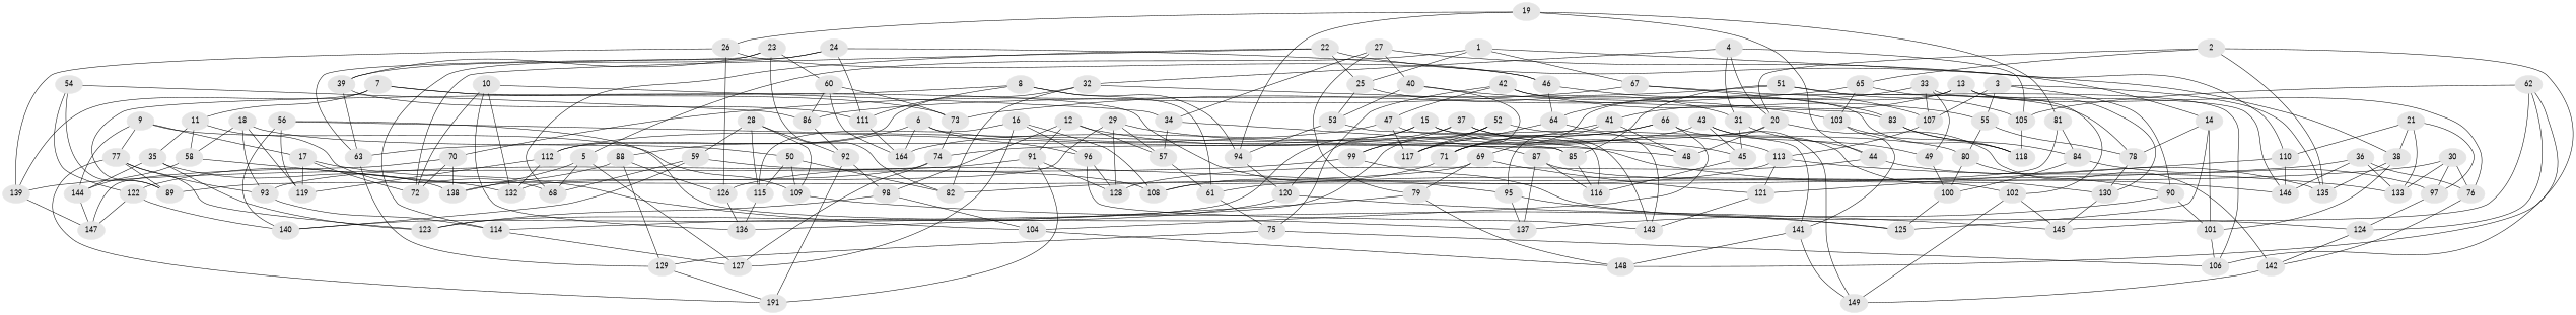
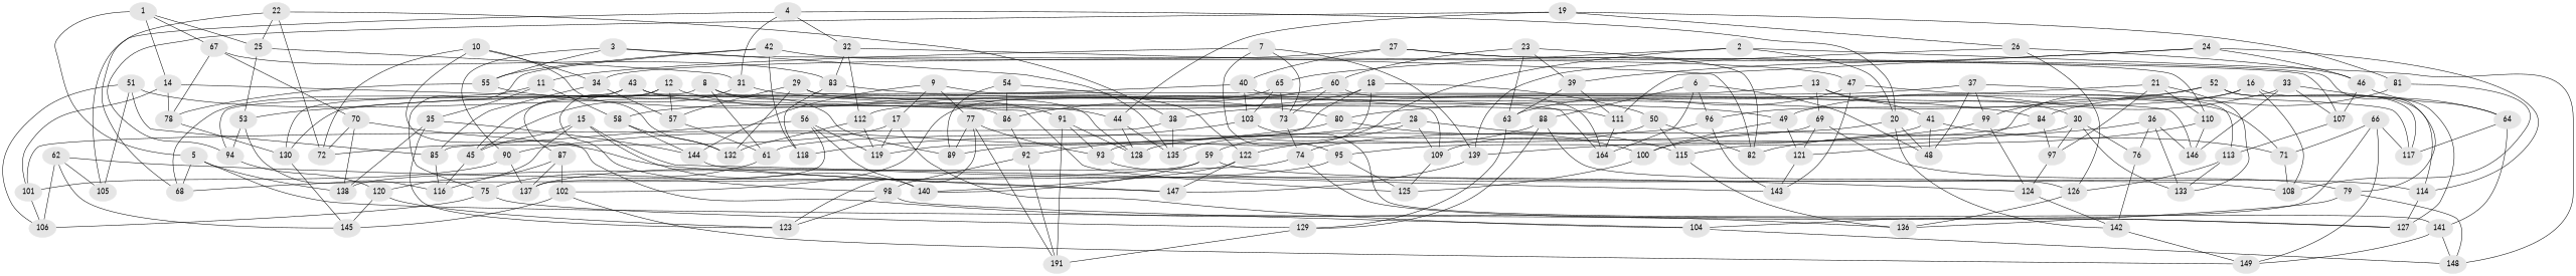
  graph {
    fontname=Lato
    node [color=gray90 fontname=Lato style=filled]
    edge [fontname=Lato]
    1
    5
    14
    25
    67
    68
    127
    138
    78
    101
    125
    31
    53
    83
    70
    2
    65
    135
    148
    20
    73
    103
    102
    81
    108
    84
    3
    55
    90
    107
    80
    137
    113
    4
    32
    105
    48
    74
    142
    45
    49
    82
    112
    118
    6
    88
    96
    n48 [label=164]
    126
    122
    129
    143
    128
    7
    11
    95
    139
    35
    58
    147
    8
    61
    89
    94
    111
    75
    120
    9
    17
    109
    144
    77
    72
    104
    119
    54
    86
    10
    34
    132
    136
    57
    85
    123
    12
    87
    91
    98
    116
    93
    n91 [label=191]
    13
    41
    69
    76
    130
    71
    79
    121
    145
    106
    15
    140
    16
    115
    18
    50
    114
    19
    26
    44
    46
    149
    21
    38
    97
    110
    133
    124
    146
    22
    23
    39
    60
    63
    24
    64
    27
    40
    28
    59
    92
    29
    30
    100
    33
    117
    141
    36
    37
    99
    42
    47
    43
    51
    52
    56
    62
    66
    1 -- 5
    1 -- 14
    1 -- 25
    1 -- 67
    5 -- 68
    5 -- 127
    5 -- 138
    14 -- 78
    14 -- 101
    14 -- 125
    25 -- 31
    25 -- 53
    67 -- 78
    67 -- 83
    67 -- 70
    78 -- 130
    101 -- 106
    31 -- 45
    31 -- 49
    53 -- 94
    53 -- 116
    83 -- 84
    83 -- 118
    70 -- 138
    70 -- 147
    70 -- 72
    2 -- 65
    2 -- 135
    2 -- 148
    2 -- 20
    65 -- 73
    65 -- 103
    65 -- 102
    20 -- 48
    20 -- 74
    20 -- 142
    73 -- 74
    103 -- 118
    103 -- 141
    102 -- 145
    102 -- 149
    81 -- 108
    81 -- 84
    84 -- 97
    84 -- 100
    3 -- 135
    3 -- 55
    3 -- 90
    3 -- 107
    55 -- 78
    55 -- 80
    90 -- 101
    90 -- 137
    107 -- 113
    80 -- 90
    80 -- 100
    113 -- 126
    113 -- 133
    4 -- 31
    4 -- 20
    4 -- 32
    4 -- 105
    32 -- 83
    32 -- 82
    32 -- 112
-   105 -- 118
    74 -- 127
    74 -- 138
    142 -- 149
    45 -- 116
-   113 -- 121
+   49 -- 121
    49 -- 100
    112 -- 119
    112 -- 132
    6 -- 48
    6 -- 88
    6 -- 96
    6 -- n48
    88 -- 126
    88 -- 122
    88 -- 129
    96 -- 143
    96 -- 128
    126 -- 136
    122 -- 147
    122 -- 140
    129 -- n91
    7 -- 73
    7 -- 11
    7 -- 95
    7 -- 139
    11 -- 68
    11 -- 35
    11 -- 58
    95 -- 125
    95 -- 137
    139 -- 147
    35 -- 138
    35 -- 144
    35 -- 123
    58 -- 144
    58 -- 132
    8 -- 61
    8 -- 89
    8 -- 94
    8 -- 111
    61 -- 75
    94 -- 120
    111 -- n48
    75 -- 129
    75 -- 106
    120 -- 123
    120 -- 145
    9 -- 17
    9 -- 109
    9 -- 144
    9 -- 77
    17 -- 72
    17 -- 104
    17 -- 119
    109 -- 125
    144 -- 147
    77 -- 89
    77 -- 123
    77 -- 93
    77 -- n91
    104 -- 148
    54 -- 122
    54 -- 89
    54 -- 86
    86 -- 92
    10 -- 72
    10 -- 34
    10 -- 132
    10 -- 136
    34 -- 57
    34 -- 85
    57 -- 61
    85 -- 116
    12 -- 57
    12 -- 87
    12 -- 91
    12 -- 98
    87 -- 102
    87 -- 137
    87 -- 116
    91 -- 128
    91 -- 93
    91 -- n91
    98 -- 104
    98 -- 123
    93 -- 114
    13 -- 41
    13 -- 69
-   13 -- 76
+   13 -- 30
    13 -- 130
    41 -- 48
    41 -- 95
    41 -- 71
    69 -- 89
    69 -- 79
    69 -- 121
    76 -- 142
    130 -- 145
    71 -- 108
    79 -- 148
    79 -- 136
    121 -- 143
    15 -- 45
    15 -- 143
    15 -- 120
    15 -- 140
    16 -- 127
    16 -- 108
    16 -- 96
    16 -- 115
    115 -- 136
    18 -- 58
    18 -- 119
    18 -- 93
    18 -- 50
    50 -- 82
    50 -- 109
    50 -- 115
    114 -- 127
    19 -- 81
    19 -- 94
    19 -- 26
    19 -- 44
    26 -- 126
    26 -- 139
    26 -- 46
    44 -- 135
    44 -- 128
    46 -- 107
    46 -- 64
    21 -- 38
    21 -- 97
    21 -- 110
    21 -- 133
    38 -- 101
    38 -- 135
    97 -- 124
    110 -- 121
    110 -- 146
    124 -- 142
    22 -- 25
    22 -- 68
    22 -- 72
    22 -- 38
    23 -- 82
    23 -- 39
    23 -- 60
    23 -- 63
    39 -- 111
    39 -- 63
    60 -- 73
    60 -- n48
    60 -- 86
    63 -- 129
    24 -- 111
    24 -- 114
    24 -- 46
    24 -- 39
    64 -- 117
    64 -- 141
    27 -- 34
    27 -- 79
    27 -- 110
    27 -- 40
    40 -- 53
    40 -- 103
    40 -- 71
    28 -- 109
    28 -- 115
    28 -- 59
    28 -- 92
    59 -- 68
    59 -- 108
    59 -- 140
    92 -- 98
    92 -- n91
    29 -- 128
    29 -- 132
    29 -- 57
    29 -- 146
    30 -- 61
    30 -- 76
    30 -- 97
    30 -- 133
    100 -- 125
    33 -- 107
    33 -- 49
    33 -- 146
    33 -- 64
    141 -- 148
    141 -- 149
    36 -- 82
    36 -- 76
    36 -- 133
    36 -- 146
    37 -- 113
    37 -- 48
    37 -- 112
    37 -- 99
    99 -- 139
    99 -- 124
    42 -- 55
    42 -- 118
    42 -- 75
    42 -- 47
    47 -- 143
    47 -- 63
    47 -- 117
    43 -- 45
    43 -- n48
    43 -- 130
    43 -- 44
    51 -- 105
    51 -- 86
    51 -- 85
    51 -- 106
    52 -- 80
    52 -- 114
    52 -- 117
    52 -- 99
    56 -- 137
    56 -- 119
    56 -- 85
    56 -- 140
    62 -- 105
    62 -- 145
    62 -- 106
    62 -- 124
    66 -- 104
    66 -- 71
    66 -- 149
    66 -- 117
  }
